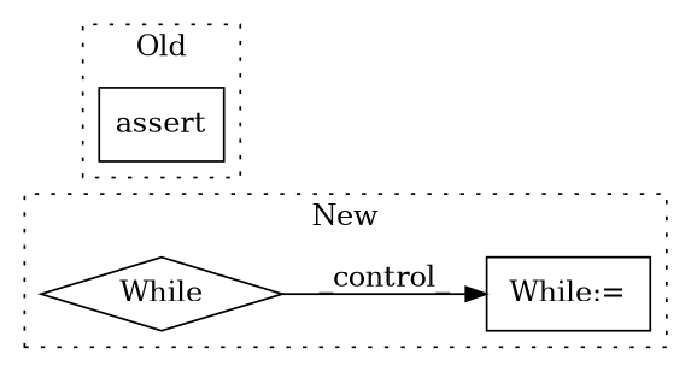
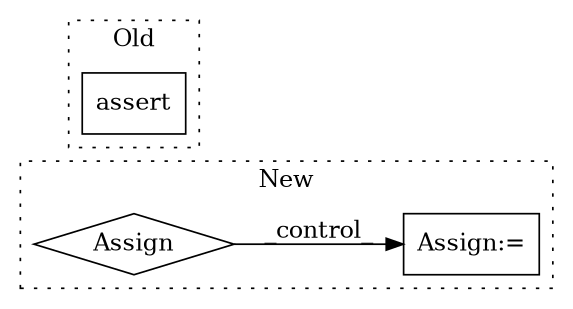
  digraph {
    rankdir=LR
    node [shape=box]
-   n1 [a=52 l="6,10" label=While s="1848,1877" shape=diamond]
-   n2 [a=68 l=3 label="While:=" s=2184]
+   n1 [a=52 l="6,10" label=Assign s="1848,1877" shape=diamond]
+   n2 [a=68 l=3 label="Assign:=" s=2184]
    n3 [a=65 l=7 label=assert s=6274]
    subgraph cluster_1 {
      label=New
      style=dotted
      n1
      n2
    }
    subgraph cluster_2 {
      label=Old
      style=dotted
      n3
    }
    n1 -> n2 [label=_control_]
  }
